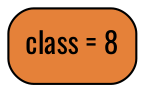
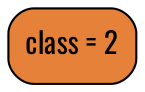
  digraph {
    fontname=Oswald
-   n1 [color=black fillcolor="#e58139ff" fontname=Oswald label="class = 8" shape=box style="filled, rounded"]
+   n1 [color=black fillcolor="#e58139ff" fontname=Oswald label="class = 2" shape=box style="filled, rounded"]
  }
